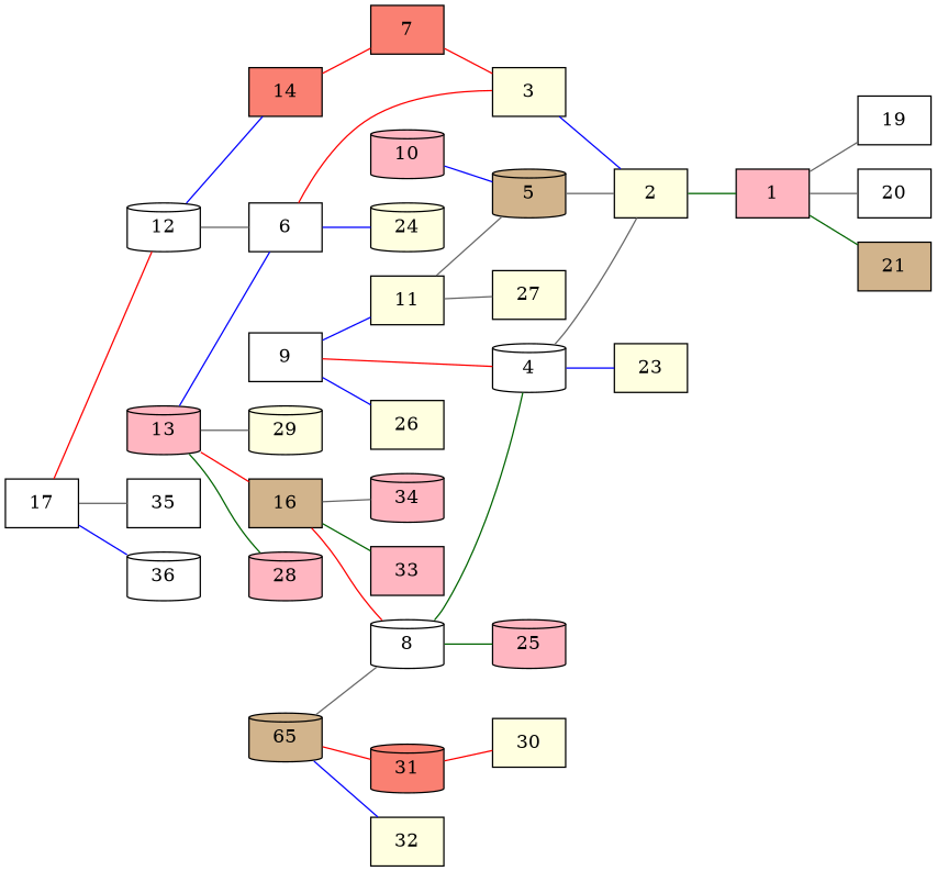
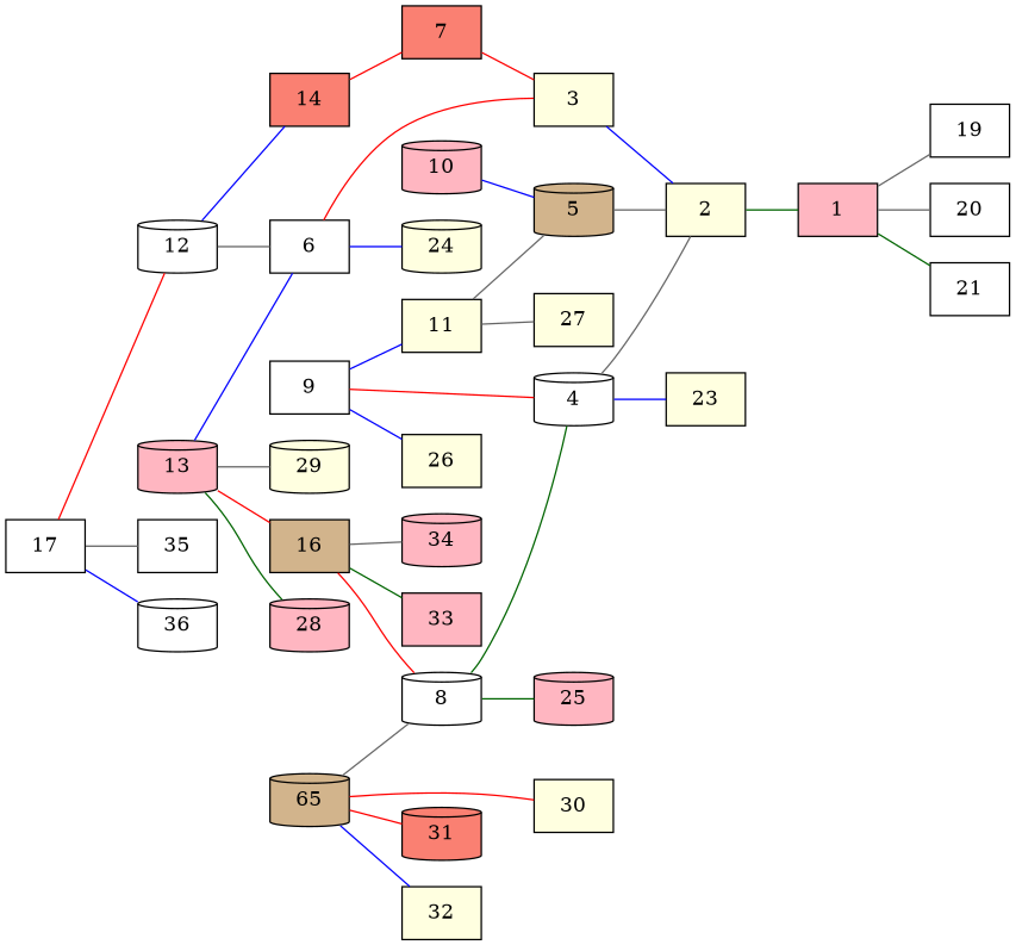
  graph {
    rankdir=LR
    node [chem=H fillcolor=white shape=box style=filled]
    edge [color=gray40 valence=1]
    1 [chem=C fillcolor=lightpink]
    19
    20
-   21 [fillcolor=tan]
+   21
    2 [chem=C fillcolor=lightyellow]
    3 [chem=C fillcolor=lightyellow]
    4 [chem=C shape=cylinder]
    23 [fillcolor=lightyellow]
    5 [chem=C fillcolor=tan shape=cylinder]
    6 [chem=C]
    24 [fillcolor=lightyellow shape=cylinder]
    7 [chem=O fillcolor=salmon]
    8 [chem=C shape=cylinder]
    25 [fillcolor=lightpink shape=cylinder]
    9 [chem=C]
    11 [chem=C fillcolor=lightyellow]
    26 [fillcolor=lightyellow]
    27 [fillcolor=lightyellow]
    10 [chem=O fillcolor=lightpink shape=cylinder]
    12 [chem=C shape=cylinder]
    14 [chem=C fillcolor=salmon]
    13 [chem=C fillcolor=lightpink shape=cylinder]
    16 [chem=C fillcolor=tan]
    28 [fillcolor=lightpink shape=cylinder]
    29 [fillcolor=lightyellow shape=cylinder]
    33 [fillcolor=lightpink]
    34 [fillcolor=lightpink shape=cylinder]
    n28 [chem=C fillcolor=tan label=65 shape=cylinder]
    30 [fillcolor=lightyellow]
    31 [fillcolor=salmon shape=cylinder]
    32 [fillcolor=lightyellow]
    17 [chem=C]
    35
    36 [shape=cylinder]
    1 -- 19
    1 -- 20
    1 -- 21 [color=darkgreen]
    2 -- 1 [color=darkgreen]
    3 -- 2 [color=blue]
    4 -- 2
    4 -- 23 [color=blue]
    5 -- 2
    6 -- 3 [color=red]
    6 -- 24 [color=blue]
    7 -- 3 [color=red]
    8 -- 4 [color=darkgreen]
    8 -- 25 [color=darkgreen]
    9 -- 4 [color=red]
    9 -- 11 [color=blue valence=2]
    9 -- 26 [color=blue]
    11 -- 5
    11 -- 27
    10 -- 5 [color=blue valence=2]
    12 -- 6
    12 -- 14 [color=blue]
    14 -- 7 [color=red]
    13 -- 6 [color=blue]
    13 -- 16 [color=red]
    13 -- 28 [color=darkgreen]
    13 -- 29
    16 -- 8 [color=red]
    16 -- 33 [color=darkgreen]
    16 -- 34
    n28 -- 8
-   31 -- 30 [color=red]
+   n28 -- 30 [color=red]
    n28 -- 31 [color=red]
    n28 -- 32 [color=blue]
    17 -- 12 [color=red valence=2]
    17 -- 35
    17 -- 36 [color=blue]
  }
